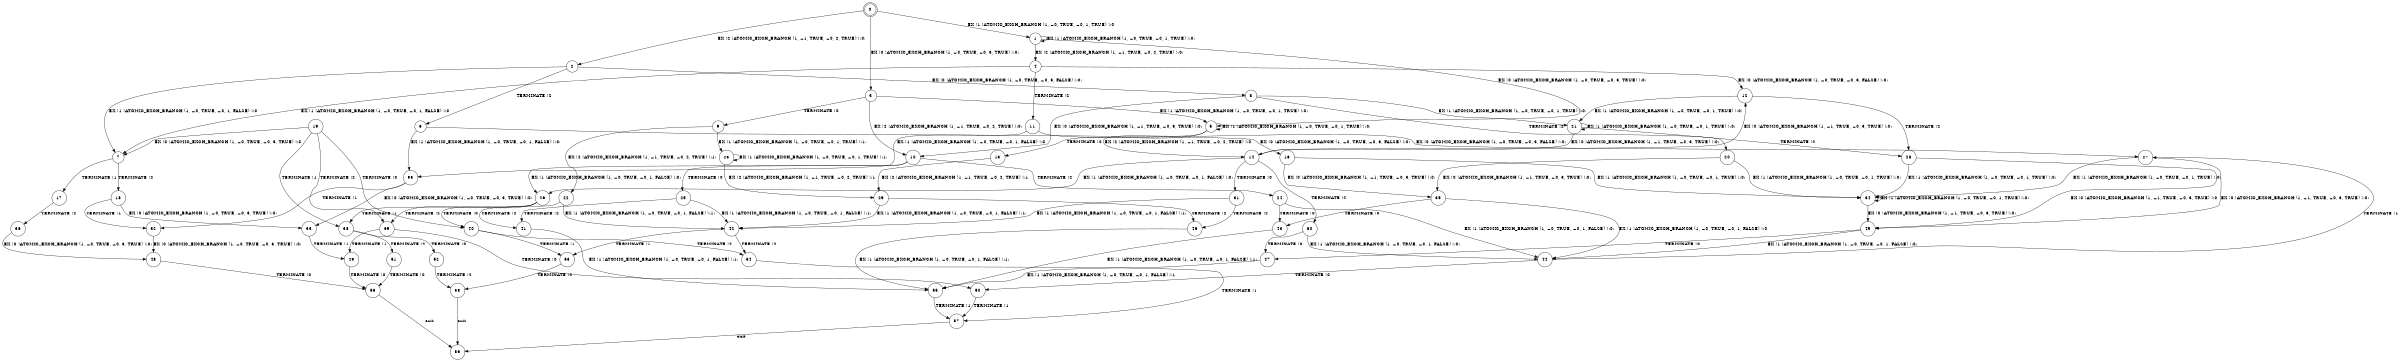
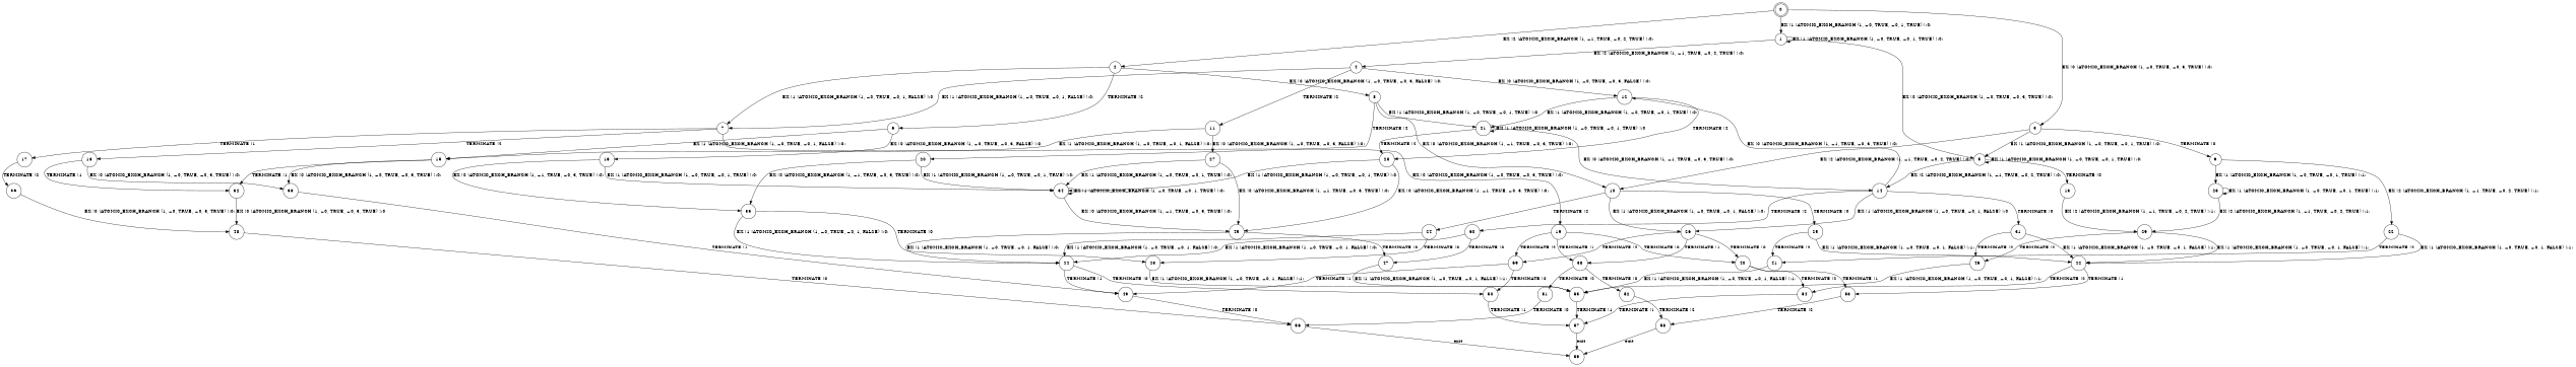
  digraph {
    node [shape=circle]
    0 [peripheries=2]
    1
    2
    3
    4
    5
    6
    7
    8
    9
    10
    11
    12
    13
    14
-   15 [label=95]
+   15
    16
    17
    18
    19
    20
    21
    22
    23
    24
    25
    26
    27
    28
    29
    n31 [label=60]
    31
    32
    33
    34
    35
    36
    38
    n39 [label=69]
    40
    41
    42
    43
    44
    45
    46
    47
    48
    49
    51
    52
    50
    53
    54
    55
    56
    57
    58
    59
    0 -> 1 [label="EX !1 !ATOMIC_EXCH_BRANCH (1, +0, TRUE, +0, 1, TRUE) !:0:"]
    0 -> 2 [label="EX !2 !ATOMIC_EXCH_BRANCH (1, +1, TRUE, +0, 2, TRUE) !:0:"]
    0 -> 3 [label="EX !0 !ATOMIC_EXCH_BRANCH (1, +0, TRUE, +0, 3, TRUE) !:0:"]
    1 -> 1 [label="EX !1 !ATOMIC_EXCH_BRANCH (1, +0, TRUE, +0, 1, TRUE) !:0:"]
    1 -> 4 [label="EX !2 !ATOMIC_EXCH_BRANCH (1, +1, TRUE, +0, 2, TRUE) !:0:"]
    1 -> 5 [label="EX !0 !ATOMIC_EXCH_BRANCH (1, +0, TRUE, +0, 3, TRUE) !:0:"]
    2 -> 6 [label="TERMINATE !2"]
    2 -> 7 [label="EX !1 !ATOMIC_EXCH_BRANCH (1, +0, TRUE, +0, 1, FALSE) !:0:"]
    2 -> 8 [label="EX !0 !ATOMIC_EXCH_BRANCH (1, +0, TRUE, +0, 3, FALSE) !:0:"]
    3 -> 5 [label="EX !1 !ATOMIC_EXCH_BRANCH (1, +0, TRUE, +0, 1, TRUE) !:0:"]
    3 -> 9 [label="TERMINATE !0"]
    3 -> 10 [label="EX !2 !ATOMIC_EXCH_BRANCH (1, +1, TRUE, +0, 2, TRUE) !:0:"]
    4 -> 7 [label="EX !1 !ATOMIC_EXCH_BRANCH (1, +0, TRUE, +0, 1, FALSE) !:0:"]
    4 -> 11 [label="TERMINATE !2"]
    4 -> 12 [label="EX !0 !ATOMIC_EXCH_BRANCH (1, +0, TRUE, +0, 3, FALSE) !:0:"]
    5 -> 5 [label="EX !1 !ATOMIC_EXCH_BRANCH (1, +0, TRUE, +0, 1, TRUE) !:0:"]
    5 -> 13 [label="TERMINATE !0"]
    5 -> 14 [label="EX !2 !ATOMIC_EXCH_BRANCH (1, +1, TRUE, +0, 2, TRUE) !:0:"]
    6 -> 15 [label="EX !1 !ATOMIC_EXCH_BRANCH (1, +0, TRUE, +0, 1, FALSE) !:0:"]
    6 -> 16 [label="EX !0 !ATOMIC_EXCH_BRANCH (1, +0, TRUE, +0, 3, FALSE) !:0:"]
    7 -> 17 [label="TERMINATE !1"]
    7 -> 18 [label="TERMINATE !2"]
-   19 -> 7 [label="EX !0 !ATOMIC_EXCH_BRANCH (1, +0, TRUE, +0, 3, TRUE) !:0:"]
+   7 -> 19 [label="EX !0 !ATOMIC_EXCH_BRANCH (1, +0, TRUE, +0, 3, TRUE) !:0:"]
    8 -> 10 [label="EX !0 !ATOMIC_EXCH_BRANCH (1, +1, TRUE, +0, 3, TRUE) !:0:"]
    8 -> 20 [label="TERMINATE !2"]
    8 -> 21 [label="EX !1 !ATOMIC_EXCH_BRANCH (1, +0, TRUE, +0, 1, TRUE) !:0:"]
    9 -> 22 [label="EX !2 !ATOMIC_EXCH_BRANCH (1, +1, TRUE, +0, 2, TRUE) !:1:"]
    9 -> 23 [label="EX !1 !ATOMIC_EXCH_BRANCH (1, +0, TRUE, +0, 1, TRUE) !:1:"]
    10 -> 24 [label="TERMINATE !2"]
    10 -> 25 [label="TERMINATE !0"]
    10 -> 26 [label="EX !1 !ATOMIC_EXCH_BRANCH (1, +0, TRUE, +0, 1, FALSE) !:0:"]
    11 -> 15 [label="EX !1 !ATOMIC_EXCH_BRANCH (1, +0, TRUE, +0, 1, FALSE) !:0:"]
    11 -> 27 [label="EX !0 !ATOMIC_EXCH_BRANCH (1, +0, TRUE, +0, 3, FALSE) !:0:"]
    12 -> 21 [label="EX !1 !ATOMIC_EXCH_BRANCH (1, +0, TRUE, +0, 1, TRUE) !:0:"]
    12 -> 28 [label="TERMINATE !2"]
    13 -> 29 [label="EX !2 !ATOMIC_EXCH_BRANCH (1, +1, TRUE, +0, 2, TRUE) !:1:"]
    14 -> 12 [label="EX !0 !ATOMIC_EXCH_BRANCH (1, +1, TRUE, +0, 3, TRUE) !:0:"]
    14 -> 26 [label="EX !1 !ATOMIC_EXCH_BRANCH (1, +0, TRUE, +0, 1, FALSE) !:0:"]
    14 -> n31 [label="TERMINATE !2"]
    14 -> 31 [label="TERMINATE !0"]
    15 -> 32 [label="TERMINATE !1"]
    15 -> 33 [label="EX !0 !ATOMIC_EXCH_BRANCH (1, +0, TRUE, +0, 3, TRUE) !:0:"]
    16 -> 34 [label="EX !1 !ATOMIC_EXCH_BRANCH (1, +0, TRUE, +0, 1, TRUE) !:0:"]
    16 -> 35 [label="EX !0 !ATOMIC_EXCH_BRANCH (1, +1, TRUE, +0, 3, TRUE) !:0:"]
    17 -> 36 [label="TERMINATE !2"]
    18 -> 32 [label="TERMINATE !1"]
    18 -> 33 [label="EX !0 !ATOMIC_EXCH_BRANCH (1, +0, TRUE, +0, 3, TRUE) !:0:"]
    19 -> 38 [label="TERMINATE !1"]
    19 -> n39 [label="TERMINATE !2"]
    19 -> 40 [label="TERMINATE !0"]
    20 -> 34 [label="EX !1 !ATOMIC_EXCH_BRANCH (1, +0, TRUE, +0, 1, TRUE) !:0:"]
    20 -> 35 [label="EX !0 !ATOMIC_EXCH_BRANCH (1, +1, TRUE, +0, 3, TRUE) !:0:"]
    21 -> 14 [label="EX !0 !ATOMIC_EXCH_BRANCH (1, +1, TRUE, +0, 3, TRUE) !:0:"]
    21 -> 21 [label="EX !1 !ATOMIC_EXCH_BRANCH (1, +0, TRUE, +0, 1, TRUE) !:0:"]
    21 -> 28 [label="TERMINATE !2"]
    22 -> 41 [label="TERMINATE !2"]
    22 -> 42 [label="EX !1 !ATOMIC_EXCH_BRANCH (1, +0, TRUE, +0, 1, FALSE) !:1:"]
    23 -> 23 [label="EX !1 !ATOMIC_EXCH_BRANCH (1, +0, TRUE, +0, 1, TRUE) !:1:"]
    23 -> 29 [label="EX !2 !ATOMIC_EXCH_BRANCH (1, +1, TRUE, +0, 2, TRUE) !:1:"]
    24 -> 43 [label="TERMINATE !0"]
    24 -> 44 [label="EX !1 !ATOMIC_EXCH_BRANCH (1, +0, TRUE, +0, 1, FALSE) !:0:"]
    25 -> 41 [label="TERMINATE !2"]
    25 -> 42 [label="EX !1 !ATOMIC_EXCH_BRANCH (1, +0, TRUE, +0, 1, FALSE) !:1:"]
    26 -> 38 [label="TERMINATE !1"]
    26 -> n39 [label="TERMINATE !2"]
    26 -> 40 [label="TERMINATE !0"]
    27 -> 34 [label="EX !1 !ATOMIC_EXCH_BRANCH (1, +0, TRUE, +0, 1, TRUE) !:0:"]
    27 -> 45 [label="EX !0 !ATOMIC_EXCH_BRANCH (1, +1, TRUE, +0, 3, TRUE) !:0:"]
    28 -> 34 [label="EX !1 !ATOMIC_EXCH_BRANCH (1, +0, TRUE, +0, 1, TRUE) !:0:"]
    28 -> 45 [label="EX !0 !ATOMIC_EXCH_BRANCH (1, +1, TRUE, +0, 3, TRUE) !:0:"]
    29 -> 42 [label="EX !1 !ATOMIC_EXCH_BRANCH (1, +0, TRUE, +0, 1, FALSE) !:1:"]
    29 -> 46 [label="TERMINATE !2"]
    n31 -> 44 [label="EX !1 !ATOMIC_EXCH_BRANCH (1, +0, TRUE, +0, 1, FALSE) !:0:"]
    n31 -> 47 [label="TERMINATE !0"]
    31 -> 42 [label="EX !1 !ATOMIC_EXCH_BRANCH (1, +0, TRUE, +0, 1, FALSE) !:1:"]
    31 -> 46 [label="TERMINATE !2"]
    32 -> 48 [label="EX !0 !ATOMIC_EXCH_BRANCH (1, +0, TRUE, +0, 3, TRUE) !:0:"]
    33 -> 49 [label="TERMINATE !1"]
    34 -> 34 [label="EX !1 !ATOMIC_EXCH_BRANCH (1, +0, TRUE, +0, 1, TRUE) !:0:"]
    34 -> 45 [label="EX !0 !ATOMIC_EXCH_BRANCH (1, +1, TRUE, +0, 3, TRUE) !:0:"]
    35 -> 43 [label="TERMINATE !0"]
    35 -> 44 [label="EX !1 !ATOMIC_EXCH_BRANCH (1, +0, TRUE, +0, 1, FALSE) !:0:"]
    36 -> 48 [label="EX !0 !ATOMIC_EXCH_BRANCH (1, +0, TRUE, +0, 3, TRUE) !:0:"]
    38 -> 51 [label="TERMINATE !2"]
    38 -> 52 [label="TERMINATE !0"]
    n39 -> 49 [label="TERMINATE !1"]
    n39 -> 50 [label="TERMINATE !0"]
    40 -> 53 [label="TERMINATE !1"]
    40 -> 54 [label="TERMINATE !2"]
    41 -> 55 [label="EX !1 !ATOMIC_EXCH_BRANCH (1, +0, TRUE, +0, 1, FALSE) !:1:"]
    42 -> 53 [label="TERMINATE !1"]
    42 -> 54 [label="TERMINATE !2"]
    43 -> 55 [label="EX !1 !ATOMIC_EXCH_BRANCH (1, +0, TRUE, +0, 1, FALSE) !:1:"]
-   44 -> 27 [label="TERMINATE !1"]
+   44 -> 49 [label="TERMINATE !1"]
    44 -> 50 [label="TERMINATE !0"]
    45 -> 44 [label="EX !1 !ATOMIC_EXCH_BRANCH (1, +0, TRUE, +0, 1, FALSE) !:0:"]
    45 -> 47 [label="TERMINATE !0"]
    46 -> 55 [label="EX !1 !ATOMIC_EXCH_BRANCH (1, +0, TRUE, +0, 1, FALSE) !:1:"]
    47 -> 55 [label="EX !1 !ATOMIC_EXCH_BRANCH (1, +0, TRUE, +0, 1, FALSE) !:1:"]
    48 -> 56 [label="TERMINATE !0"]
    49 -> 56 [label="TERMINATE !0"]
    51 -> 56 [label="TERMINATE !0"]
    52 -> 58 [label="TERMINATE !2"]
    50 -> 57 [label="TERMINATE !1"]
    53 -> 58 [label="TERMINATE !2"]
    54 -> 57 [label="TERMINATE !1"]
    55 -> 57 [label="TERMINATE !1"]
    56 -> 59 [label=exit]
    57 -> 59 [label=exit]
    58 -> 59 [label=exit]
  }
